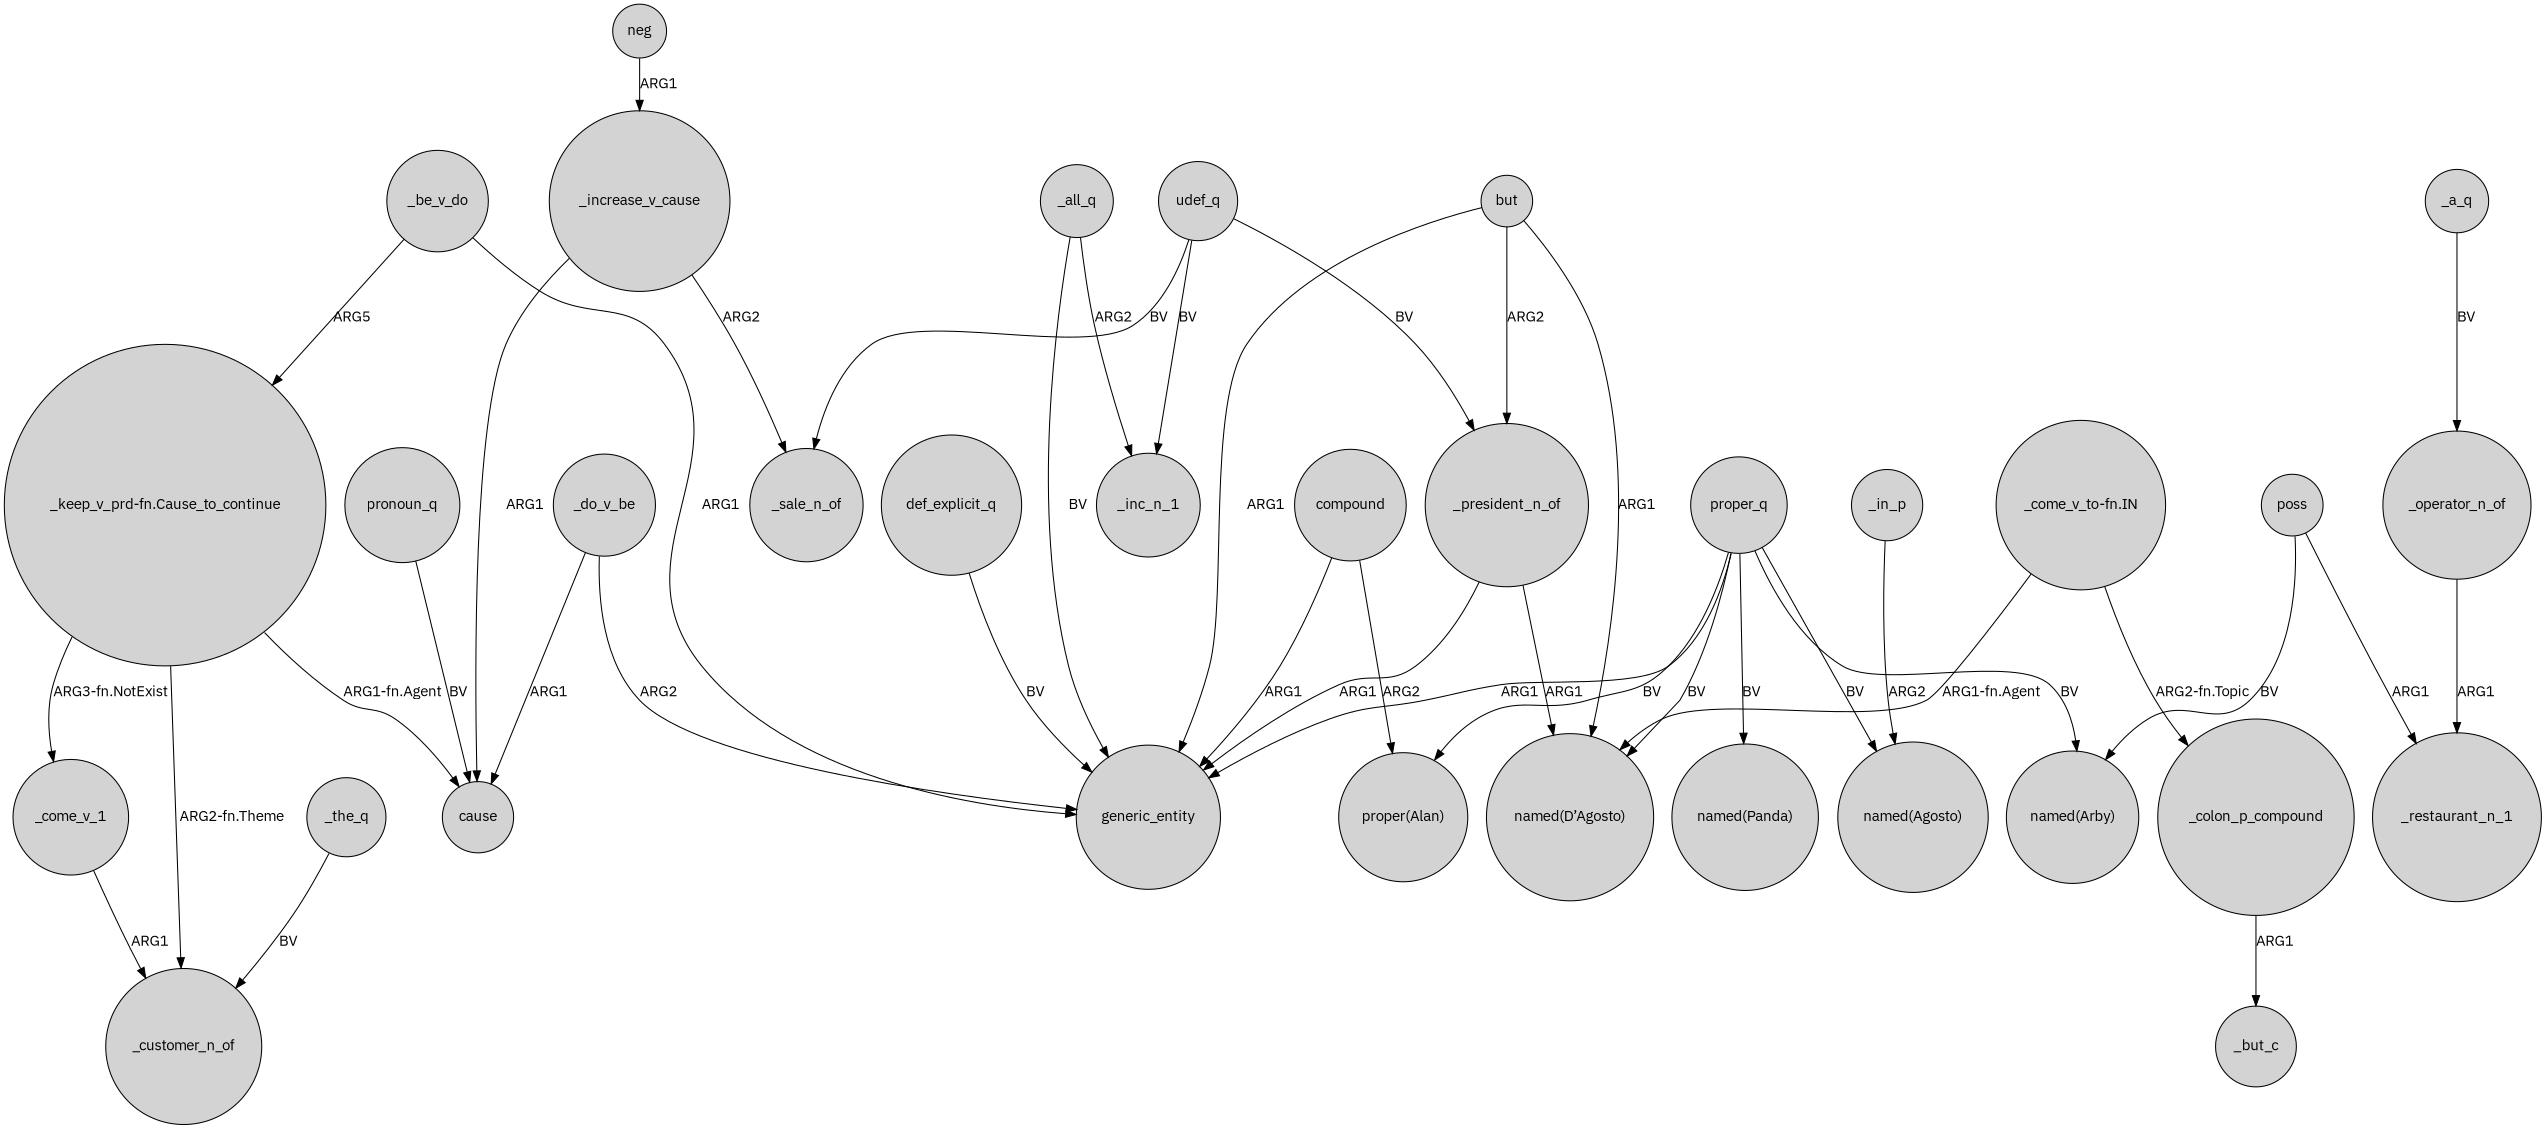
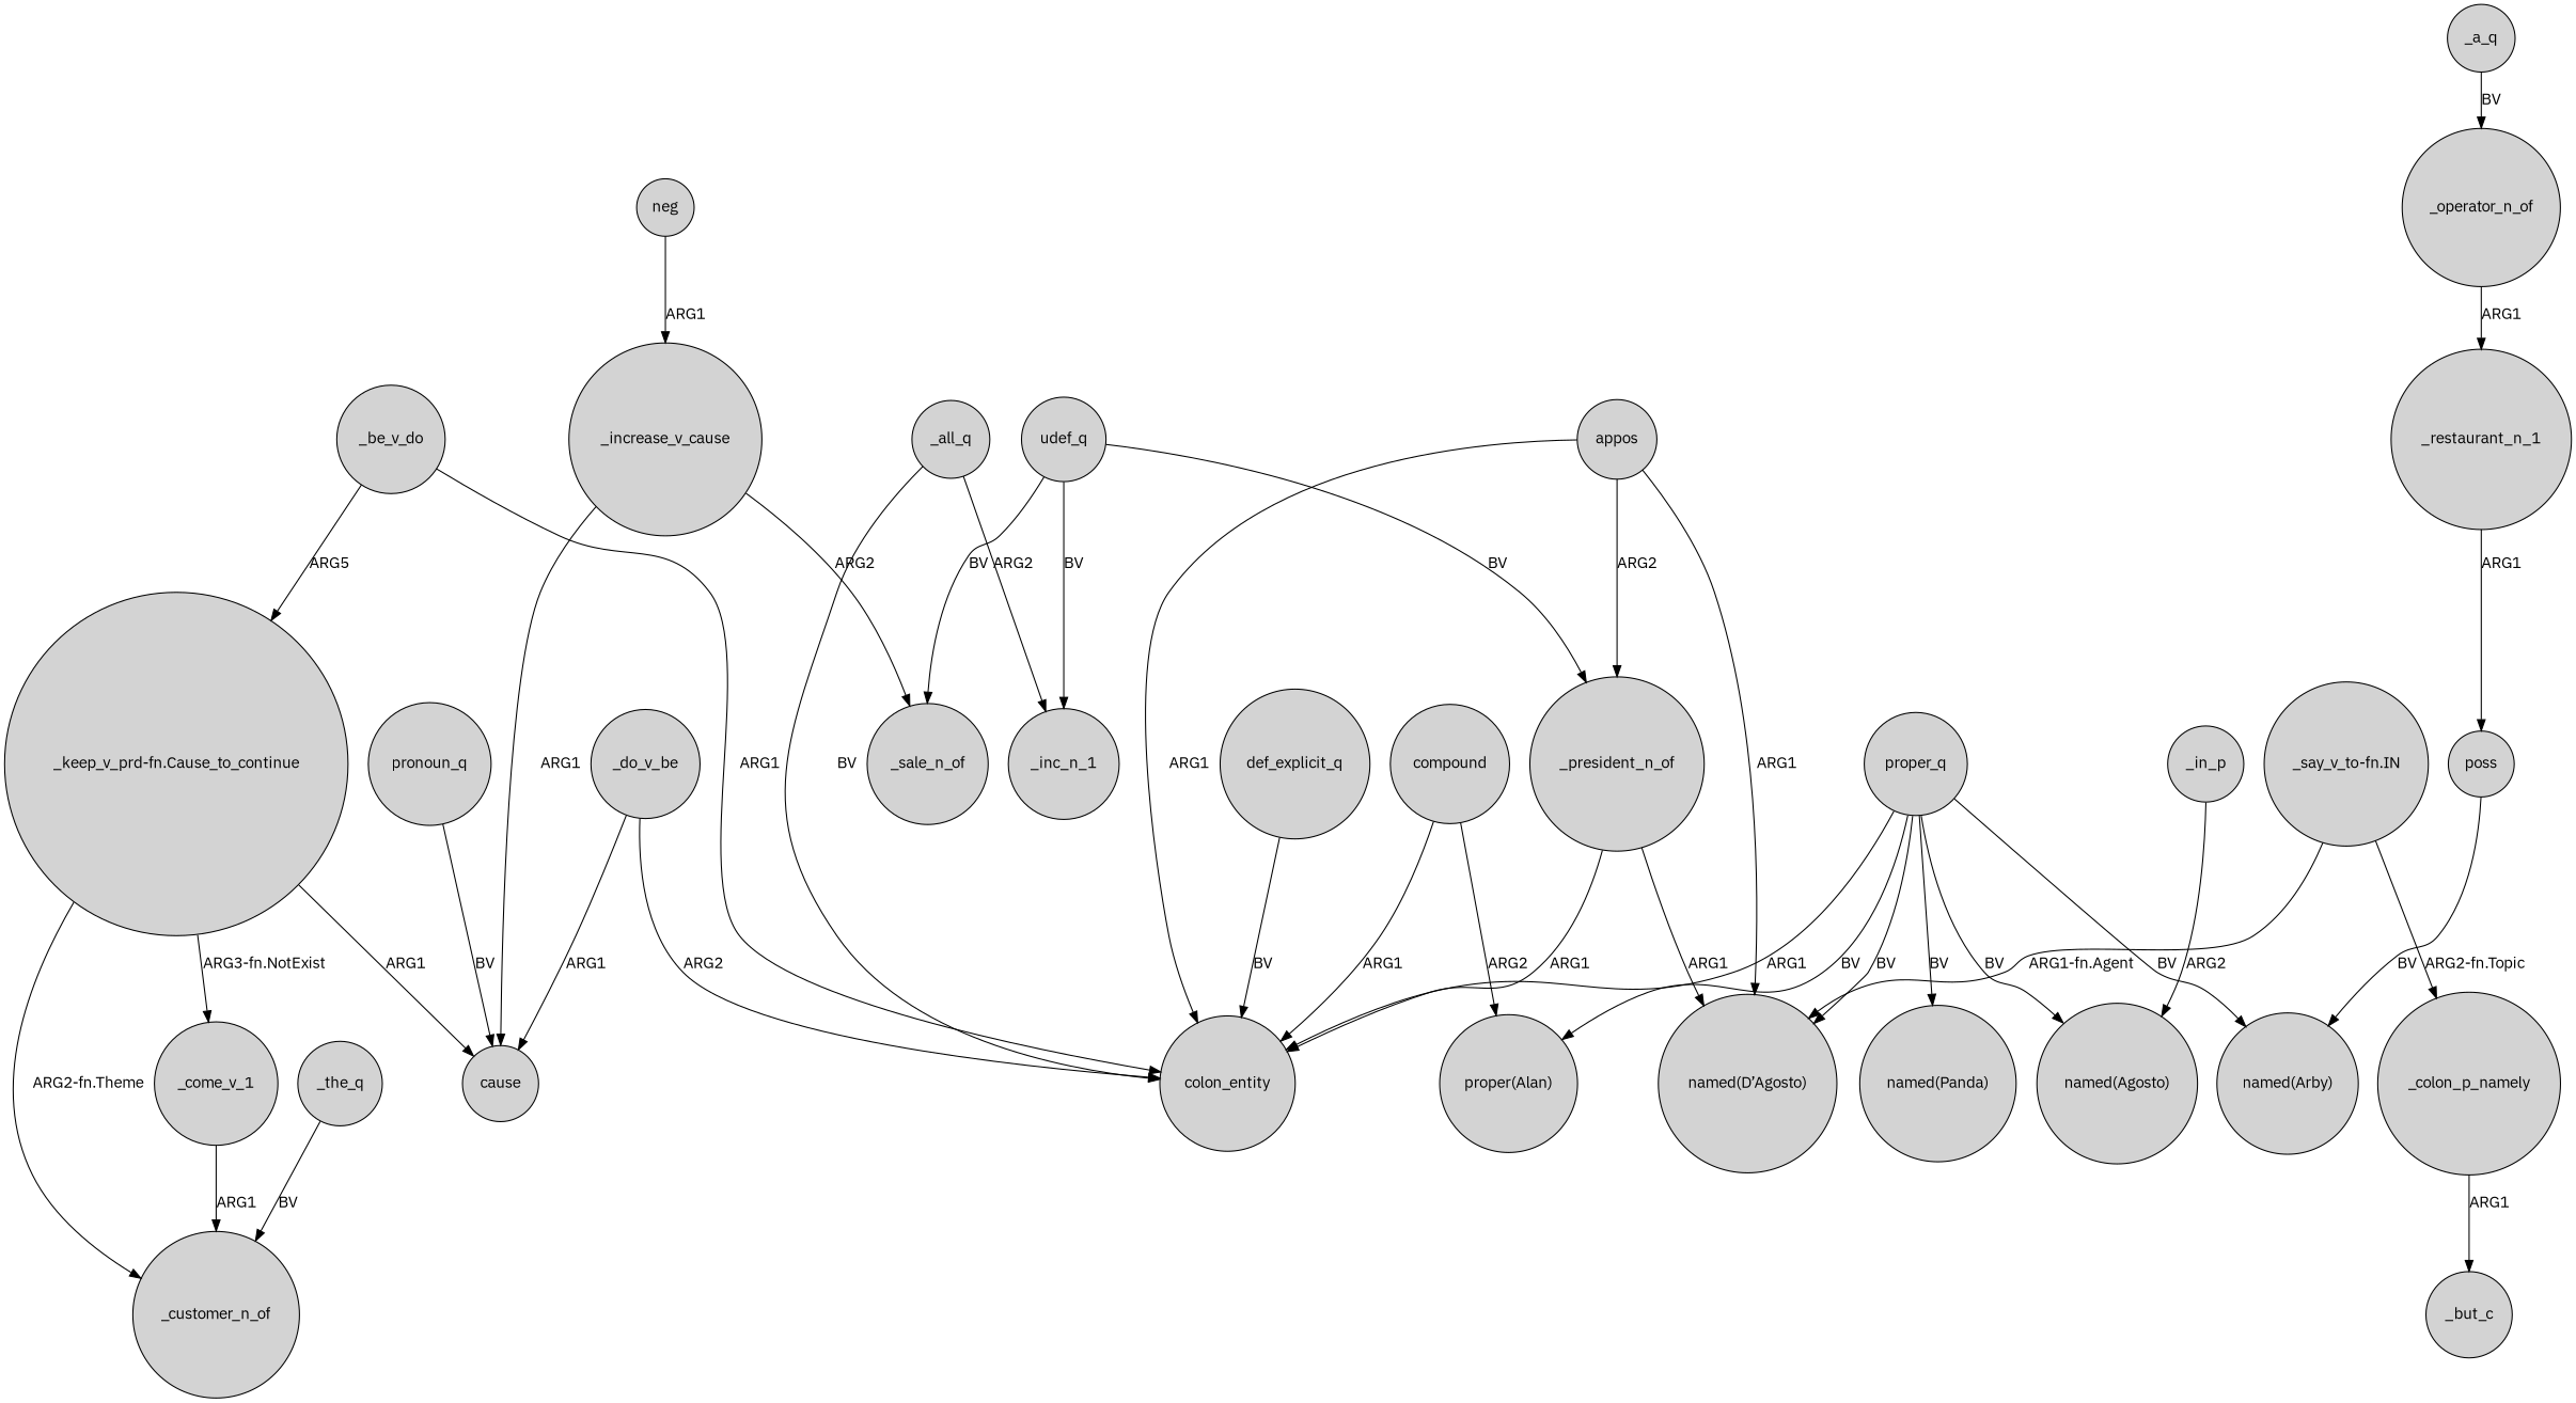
  digraph {
    fontname="IBM Plex Sans"
    node [fontname="IBM Plex Sans" shape=circle style=filled]
    edge [fontname="IBM Plex Sans"]
    _be_v_do
    "_keep_v_prd-fn.Cause_to_continue"
-   generic_entity
+   generic_entity [label=colon_entity]
    n4 [label=cause]
    _come_v_1
    _customer_n_of
    compound
    n8 [label="proper(Alan)"]
    poss
    _restaurant_n_1
    "named(Arby)"
    udef_q
    _inc_n_1
    _president_n_of
    _sale_n_of
    "named(D’Agosto)"
    proper_q
    "named(Panda)"
    n19 [label="named(Agosto)"]
    _do_v_be
-   "_say_v_to-fn.IN" [label="_come_v_to-fn.IN"]
-   _colon_p_namely [label=_colon_p_compound]
+   "_say_v_to-fn.IN"
+   _colon_p_namely
    _but_c
    _increase_v_cause
    _in_p
    _operator_n_of
    def_explicit_q
    _a_q
-   appos [label=but]
+   appos
    _all_q
    pronoun_q
    _the_q
    neg
    _be_v_do -> "_keep_v_prd-fn.Cause_to_continue" [label=ARG5]
    _be_v_do -> generic_entity [label=ARG1]
-   "_keep_v_prd-fn.Cause_to_continue" -> n4 [label="ARG1-fn.Agent"]
+   "_keep_v_prd-fn.Cause_to_continue" -> n4 [label=ARG1]
    "_keep_v_prd-fn.Cause_to_continue" -> _come_v_1 [label="ARG3-fn.NotExist"]
    "_keep_v_prd-fn.Cause_to_continue" -> _customer_n_of [label="ARG2-fn.Theme"]
    _come_v_1 -> _customer_n_of [label=ARG1]
    compound -> generic_entity [label=ARG1]
    compound -> n8 [label=ARG2]
-   poss -> _restaurant_n_1 [label=ARG1]
+   _restaurant_n_1 -> poss [label=ARG1]
    poss -> "named(Arby)" [label=BV]
    udef_q -> _inc_n_1 [label=BV]
    udef_q -> _president_n_of [label=BV]
    udef_q -> _sale_n_of [label=BV]
    _president_n_of -> generic_entity [label=ARG1]
    _president_n_of -> "named(D’Agosto)" [label=ARG1]
    proper_q -> generic_entity [label=ARG1]
    proper_q -> n8 [label=BV]
    proper_q -> "named(Arby)" [label=BV]
    proper_q -> "named(D’Agosto)" [label=BV]
    proper_q -> "named(Panda)" [label=BV]
    proper_q -> n19 [label=BV]
    _do_v_be -> generic_entity [label=ARG2]
    _do_v_be -> n4 [label=ARG1]
    "_say_v_to-fn.IN" -> "named(D’Agosto)" [label="ARG1-fn.Agent"]
    "_say_v_to-fn.IN" -> _colon_p_namely [label="ARG2-fn.Topic"]
    _colon_p_namely -> _but_c [label=ARG1]
    _increase_v_cause -> n4 [label=ARG1]
    _increase_v_cause -> _sale_n_of [label=ARG2]
    _in_p -> n19 [label=ARG2]
    _operator_n_of -> _restaurant_n_1 [label=ARG1]
    def_explicit_q -> generic_entity [label=BV]
    _a_q -> _operator_n_of [label=BV]
    appos -> generic_entity [label=ARG1]
    appos -> _president_n_of [label=ARG2]
    appos -> "named(D’Agosto)" [label=ARG1]
    _all_q -> generic_entity [label=BV]
    _all_q -> _inc_n_1 [label=ARG2]
    pronoun_q -> n4 [label=BV]
    _the_q -> _customer_n_of [label=BV]
    neg -> _increase_v_cause [label=ARG1]
  }
